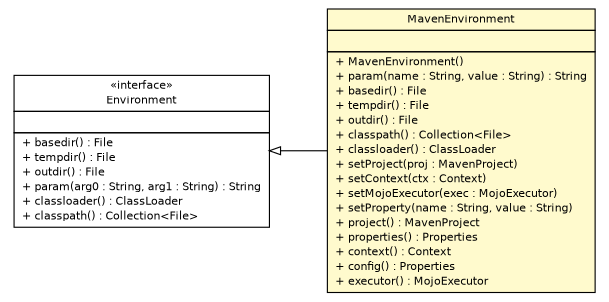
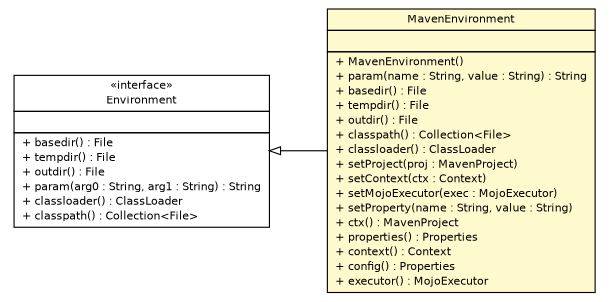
  digraph {
    nodesep=0.25
    ranksep=0.5
    rankdir=LR
    node [fontcolor=black fontname=Helvetica fontsize=10.0 shape=plaintext]
-   n1 [label=<<table title="com.qulice.maven.MavenEnvironment" border="0" cellborder="1" cellspacing="0" cellpadding="2" port="p" bgcolor="lemonChiffon" href="./MavenEnvironment.html"> 		<tr><td><table border="0" cellspacing="0" cellpadding="1"> <tr><td align="center" balign="center"> MavenEnvironment </td></tr> 		</table></td></tr> 		<tr><td><table border="0" cellspacing="0" cellpadding="1"> <tr><td align="left" balign="left">  </td></tr> 		</table></td></tr> 		<tr><td><table border="0" cellspacing="0" cellpadding="1"> <tr><td align="left" balign="left"> + MavenEnvironment() </td></tr> <tr><td align="left" balign="left"> + param(name : String, value : String) : String </td></tr> <tr><td align="left" balign="left"> + basedir() : File </td></tr> <tr><td align="left" balign="left"> + tempdir() : File </td></tr> <tr><td align="left" balign="left"> + outdir() : File </td></tr> <tr><td align="left" balign="left"> + classpath() : Collection&lt;File&gt; </td></tr> <tr><td align="left" balign="left"> + classloader() : ClassLoader </td></tr> <tr><td align="left" balign="left"> + setProject(proj : MavenProject) </td></tr> <tr><td align="left" balign="left"> + setContext(ctx : Context) </td></tr> <tr><td align="left" balign="left"> + setMojoExecutor(exec : MojoExecutor) </td></tr> <tr><td align="left" balign="left"> + setProperty(name : String, value : String) </td></tr> <tr><td align="left" balign="left"> + project() : MavenProject </td></tr> <tr><td align="left" balign="left"> + properties() : Properties </td></tr> <tr><td align="left" balign="left"> + context() : Context </td></tr> <tr><td align="left" balign="left"> + config() : Properties </td></tr> <tr><td align="left" balign="left"> + executor() : MojoExecutor </td></tr> 		</table></td></tr> 		</table>>]
+   n1 [label=<<table title="com.qulice.maven.MavenEnvironment" border="0" cellborder="1" cellspacing="0" cellpadding="2" port="p" bgcolor="lemonChiffon" href="./MavenEnvironment.html"> 		<tr><td><table border="0" cellspacing="0" cellpadding="1"> <tr><td align="center" balign="center"> MavenEnvironment </td></tr> 		</table></td></tr> 		<tr><td><table border="0" cellspacing="0" cellpadding="1"> <tr><td align="left" balign="left">  </td></tr> 		</table></td></tr> 		<tr><td><table border="0" cellspacing="0" cellpadding="1"> <tr><td align="left" balign="left"> + MavenEnvironment() </td></tr> <tr><td align="left" balign="left"> + param(name : String, value : String) : String </td></tr> <tr><td align="left" balign="left"> + basedir() : File </td></tr> <tr><td align="left" balign="left"> + tempdir() : File </td></tr> <tr><td align="left" balign="left"> + outdir() : File </td></tr> <tr><td align="left" balign="left"> + classpath() : Collection&lt;File&gt; </td></tr> <tr><td align="left" balign="left"> + classloader() : ClassLoader </td></tr> <tr><td align="left" balign="left"> + setProject(proj : MavenProject) </td></tr> <tr><td align="left" balign="left"> + setContext(ctx : Context) </td></tr> <tr><td align="left" balign="left"> + setMojoExecutor(exec : MojoExecutor) </td></tr> <tr><td align="left" balign="left"> + setProperty(name : String, value : String) </td></tr> <tr><td align="left" balign="left"> + ctx() : MavenProject </td></tr> <tr><td align="left" balign="left"> + properties() : Properties </td></tr> <tr><td align="left" balign="left"> + context() : Context </td></tr> <tr><td align="left" balign="left"> + config() : Properties </td></tr> <tr><td align="left" balign="left"> + executor() : MojoExecutor </td></tr> 		</table></td></tr> 		</table>>]
    n2 [label=<<table title="com.qulice.spi.Environment" border="0" cellborder="1" cellspacing="0" cellpadding="2" port="p" href="http://java.sun.com/j2se/1.4.2/docs/api/com/qulice/spi/Environment.html"> 		<tr><td><table border="0" cellspacing="0" cellpadding="1"> <tr><td align="center" balign="center"> &#171;interface&#187; </td></tr> <tr><td align="center" balign="center"> Environment </td></tr> 		</table></td></tr> 		<tr><td><table border="0" cellspacing="0" cellpadding="1"> <tr><td align="left" balign="left">  </td></tr> 		</table></td></tr> 		<tr><td><table border="0" cellspacing="0" cellpadding="1"> <tr><td align="left" balign="left"> + basedir() : File </td></tr> <tr><td align="left" balign="left"> + tempdir() : File </td></tr> <tr><td align="left" balign="left"> + outdir() : File </td></tr> <tr><td align="left" balign="left"> + param(arg0 : String, arg1 : String) : String </td></tr> <tr><td align="left" balign="left"> + classloader() : ClassLoader </td></tr> <tr><td align="left" balign="left"> + classpath() : Collection&lt;File&gt; </td></tr> 		</table></td></tr> 		</table>>]
    n2 -> n1 [arrowtail=empty dir=back fontname=Helvetica fontsize=10 headport=p labelfontname=Helvetica labelfontsize=10 style=solid tailport=p]
  }
